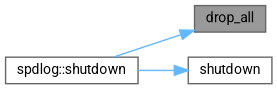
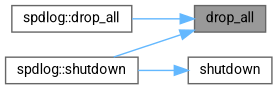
  digraph {
    fontname=Roboto
    rankdir=RL
    node [color=grey40 fillcolor=white fontname=Roboto fontsize=10 shape=box style=filled]
    edge [color=steelblue1 dir=back fontname=Roboto fontsize=10 labelfontname=Helvetica labelfontsize=10 style=solid]
    n1 [color=gray40 fillcolor=grey60 fontcolor=black height=0.2 label=drop_all width=0.4]
+   n2 [height=0.2 label="spdlog::drop_all" width=0.4]
    n3 [height=0.2 label="spdlog::shutdown" width=0.4]
    n4 [height=0.2 label=shutdown width=0.4]
+   n1 -> n2
    n1 -> n3
    n4 -> n3
  }
